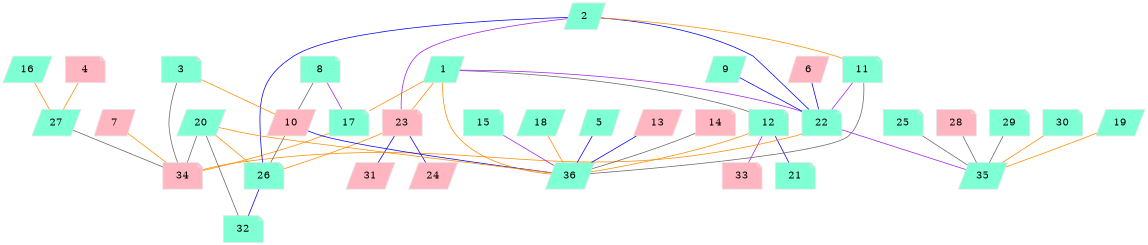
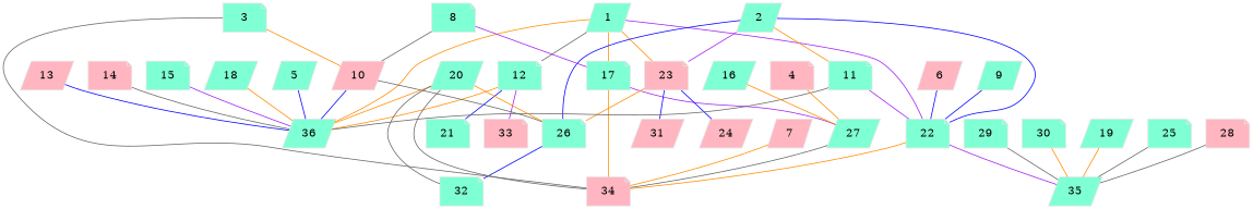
  graph {
    node [color=gray90 fillcolor=aquamarine shape=note style=filled]
    edge [color=darkorange weight=1.0]
    1 [shape=parallelogram]
    12
    17
    22
    23 [fillcolor=lightpink]
    36 [shape=parallelogram]
    21
    33 [fillcolor=lightpink]
    34 [fillcolor=lightpink]
    27 [shape=parallelogram]
    35 [shape=parallelogram]
    26
    24 [fillcolor=lightpink shape=parallelogram]
    31 [fillcolor=lightpink shape=parallelogram]
    2 [shape=parallelogram]
    11
    32
    10 [fillcolor=lightpink shape=parallelogram]
    3
    4 [fillcolor=lightpink]
    5 [shape=parallelogram]
    6 [fillcolor=lightpink shape=parallelogram]
    7 [fillcolor=lightpink shape=parallelogram]
    8
    9 [shape=parallelogram]
    13 [fillcolor=lightpink shape=parallelogram]
    14 [fillcolor=lightpink]
    15
    16 [shape=parallelogram]
    18 [shape=parallelogram]
    19 [shape=parallelogram]
    20 [shape=parallelogram]
    25
    28 [fillcolor=lightpink]
    29
    30
    1 -- 12 [color=gray40]
    1 -- 17
    1 -- 22 [color=purple]
    1 -- 23
    1 -- 36
    12 -- 36
    12 -- 21 [color=blue]
    12 -- 33 [color=purple]
    17 -- 34
+   17 -- 27 [color=purple]
    22 -- 34
    22 -- 35 [color=purple]
    23 -- 26
    23 -- 24 [color=blue]
    23 -- 31 [color=blue]
    27 -- 34 [color=gray40]
    26 -- 32 [color=blue]
    2 -- 22 [color=blue]
    2 -- 23 [color=purple]
    2 -- 26 [color=blue]
    2 -- 11
    11 -- 22 [color=purple]
    11 -- 36 [color=gray40]
    10 -- 36 [color=blue]
    10 -- 26 [color=gray40 weight=2.0]
    3 -- 34 [color=gray40]
    3 -- 10
    4 -- 27
    5 -- 36 [color=blue]
    6 -- 22 [color=blue]
    7 -- 34
    8 -- 17 [color=purple]
    8 -- 10 [color=gray40]
    9 -- 22 [color=blue]
    13 -- 36 [color=blue]
    14 -- 36 [color=gray40]
    15 -- 36 [color=purple]
    16 -- 27
    18 -- 36
    19 -- 35
    20 -- 36
    20 -- 34 [color=gray40 weight=2.0]
    20 -- 26 [weight=2.0]
    20 -- 32 [color=gray40]
    25 -- 35 [color=gray40]
    28 -- 35 [color=gray40]
    29 -- 35 [color=gray40]
    30 -- 35
  }
